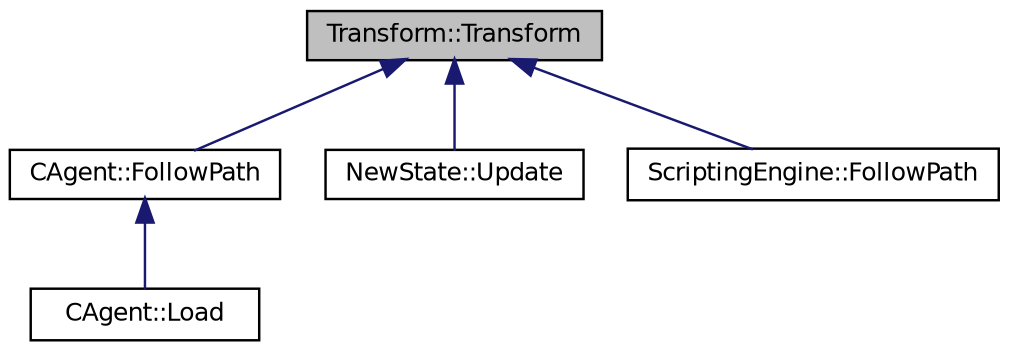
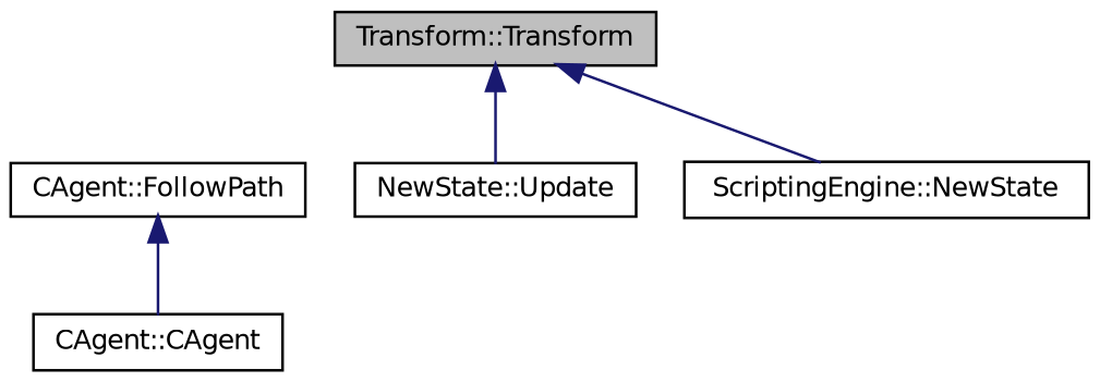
  digraph {
    rankdir=TB
    node [color=black fillcolor=white fontname=Helvetica fontsize=10 shape=record style=filled]
    edge [color=midnightblue dir=back fontname=Helvetica fontsize=10 labelfontname=Helvetica labelfontsize=10 style=solid]
    n1 [fillcolor=grey75 fontcolor=black height=0.2 label="Transform::Transform" width=0.4]
    n2 [height=0.2 label="CAgent::FollowPath" width=0.4]
    n3 [height=0.2 label="NewState::Update" width=0.4]
-   n4 [height=0.2 label="ScriptingEngine::FollowPath" width=0.4]
-   n5 [height=0.2 label="CAgent::Load" width=0.4]
-   n1 -> n2
+   n4 [height=0.2 label="ScriptingEngine::NewState" width=0.4]
+   n5 [height=0.2 label="CAgent::CAgent" width=0.4]
    n1 -> n3
    n1 -> n4
    n2 -> n5
  }
